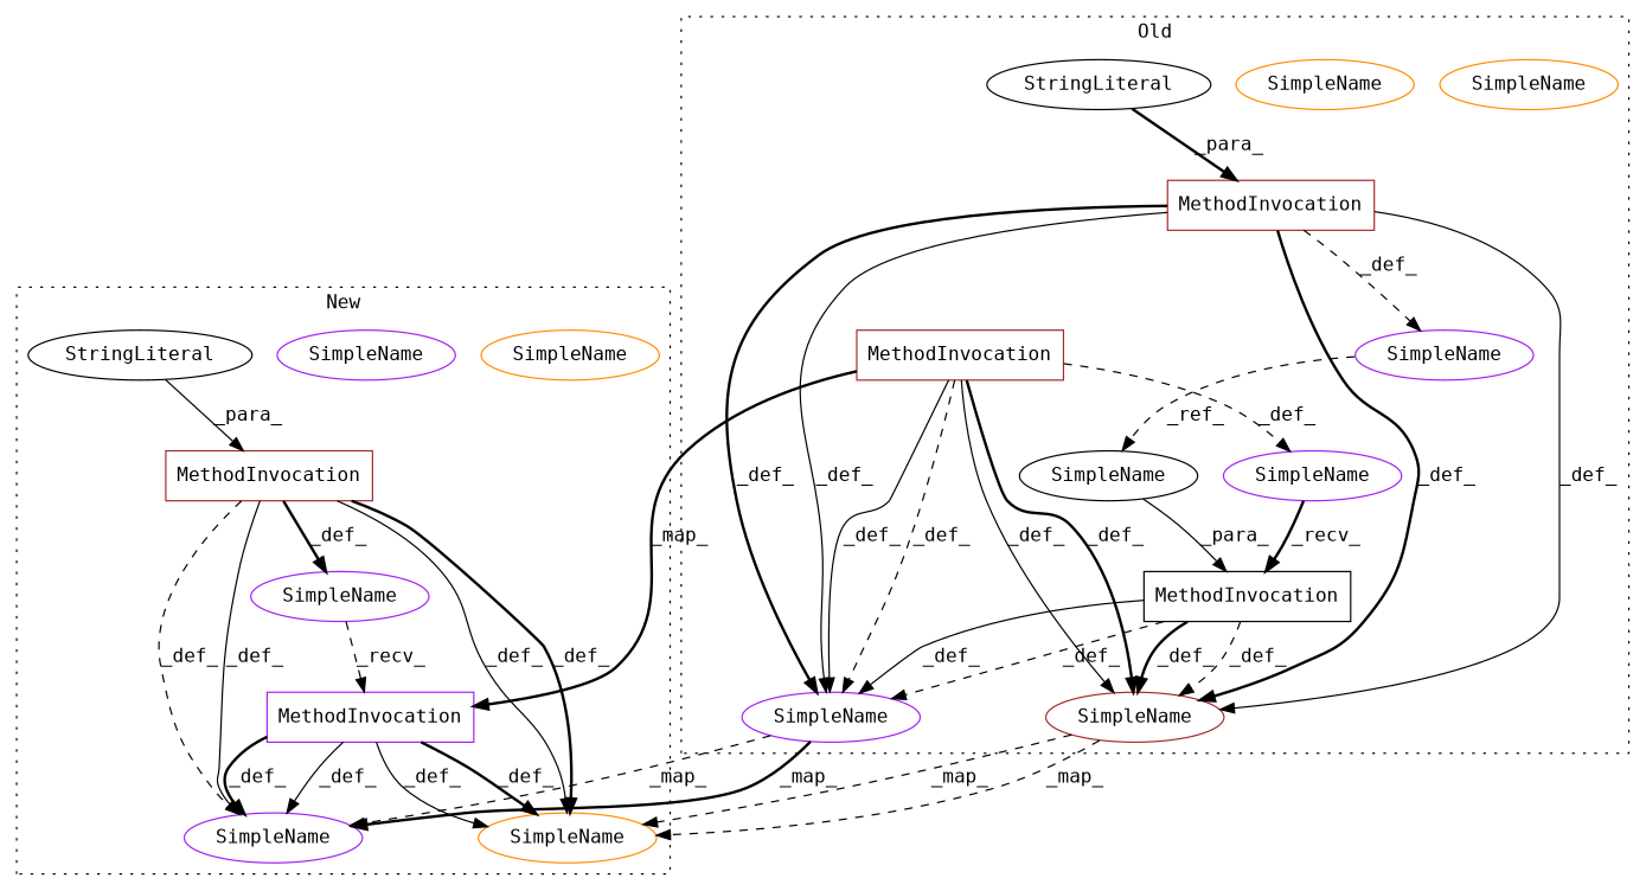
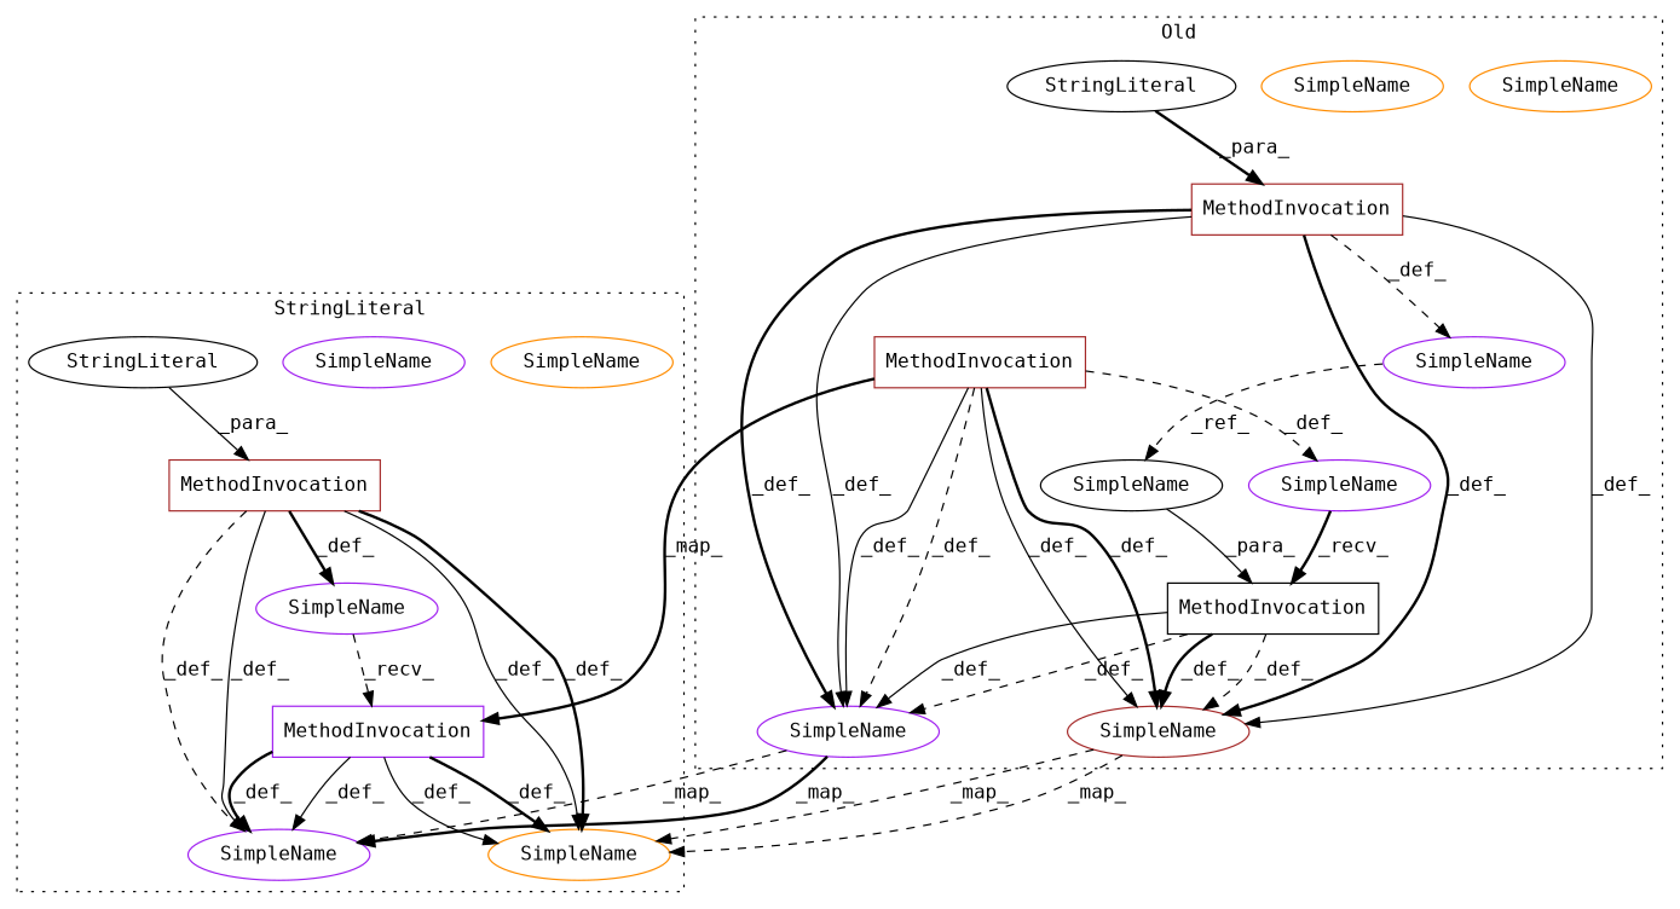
  digraph {
    fontname="DejaVu Sans Mono"
    node [a=42 l=3 shape=ellipse color=purple fontname="DejaVu Sans Mono"]
    edge [style=bold fontname="DejaVu Sans Mono"]
    n1 [a=32 l="6,1" label=MethodInvocation s="9773,9780" shape=box color=black]
    n2 [a=32 l="6,1" label=MethodInvocation s="9764,9771" shape=box color=brown]
    n3 [l=1 label=SimpleName s=9722]
    n4 [l=1 label=SimpleName s=9779 color=black]
    n5 [label=SimpleName s=9824]
    n6 [label=SimpleName s=9750 color=brown]
    n7 [label=SimpleName s=9750 color=darkorange]
    n8 [label=SimpleName l=""]
    n9 [label=SimpleName s=9824 color=darkorange]
    n10 [a=45 l=7 label=StringLiteral s=9726 color=black]
    n11 [a=32 l="2,1" label=MethodInvocation s="9724,9741" shape=box color=brown]
    n12 [a=32 l="7,1" label=MethodInvocation s="9688,9709" shape=box color=brown]
    n13 [a=32 l="6,1" label=MethodInvocation s="9711,9718" shape=box]
    n14 [label=SimpleName s=9762 color=darkorange]
    n15 [label=SimpleName l=""]
    n16 [label=SimpleName s=9762]
    n17 [label=SimpleName s=9674]
    n18 [label=SimpleName s=9674 color=darkorange]
    n19 [a=45 l=6 label=StringLiteral s=9695 color=black]
    subgraph cluster_1 {
      label=Old
      style=dotted
      n1
      n2
      n3
      n4
      n5
      n6
      n7
      n8
      n9
      n10
      n11
    }
    subgraph cluster_2 {
-     label=New
+     label=StringLiteral
      style=dotted
      n12
      n13
      n14
      n15
      n16
      n17
      n18
      n19
    }
    n1 -> n5 [label=_def_ style=solid]
    n1 -> n5 [label=_def_ style=dashed]
    n1 -> n6 [label=_def_]
    n1 -> n6 [label=_def_ style=dashed]
    n2 -> n5 [label=_def_ style=dashed]
    n2 -> n5 [label=_def_ style=solid]
    n2 -> n6 [label=_def_ style=solid]
    n2 -> n6 [label=_def_]
    n2 -> n8 [label=_def_ style=dashed]
    n2 -> n13 [label=_map_]
    n3 -> n4 [label=_ref_ style=dashed]
    n4 -> n1 [label=_para_ style=solid]
    n5 -> n16 [label=_map_]
    n5 -> n16 [label=_map_ style=dashed]
    n6 -> n18 [label=_map_ style=dashed]
    n6 -> n18 [label=_map_ style=dashed]
    n8 -> n1 [label=_recv_]
    n10 -> n11 [label=_para_]
    n11 -> n3 [label=_def_ style=dashed]
    n11 -> n5 [label=_def_]
    n11 -> n5 [label=_def_ style=solid]
    n11 -> n6 [label=_def_]
    n11 -> n6 [label=_def_ style=solid]
    n12 -> n15 [label=_def_]
    n12 -> n16 [label=_def_ style=solid]
    n12 -> n16 [label=_def_ style=dashed]
    n12 -> n18 [label=_def_ style=solid]
    n12 -> n18 [label=_def_]
    n13 -> n16 [label=_def_]
    n13 -> n16 [label=_def_ style=solid]
    n13 -> n18 [label=_def_]
    n13 -> n18 [label=_def_ style=solid]
    n15 -> n13 [label=_recv_ style=dashed]
    n19 -> n12 [label=_para_ style=solid]
  }
